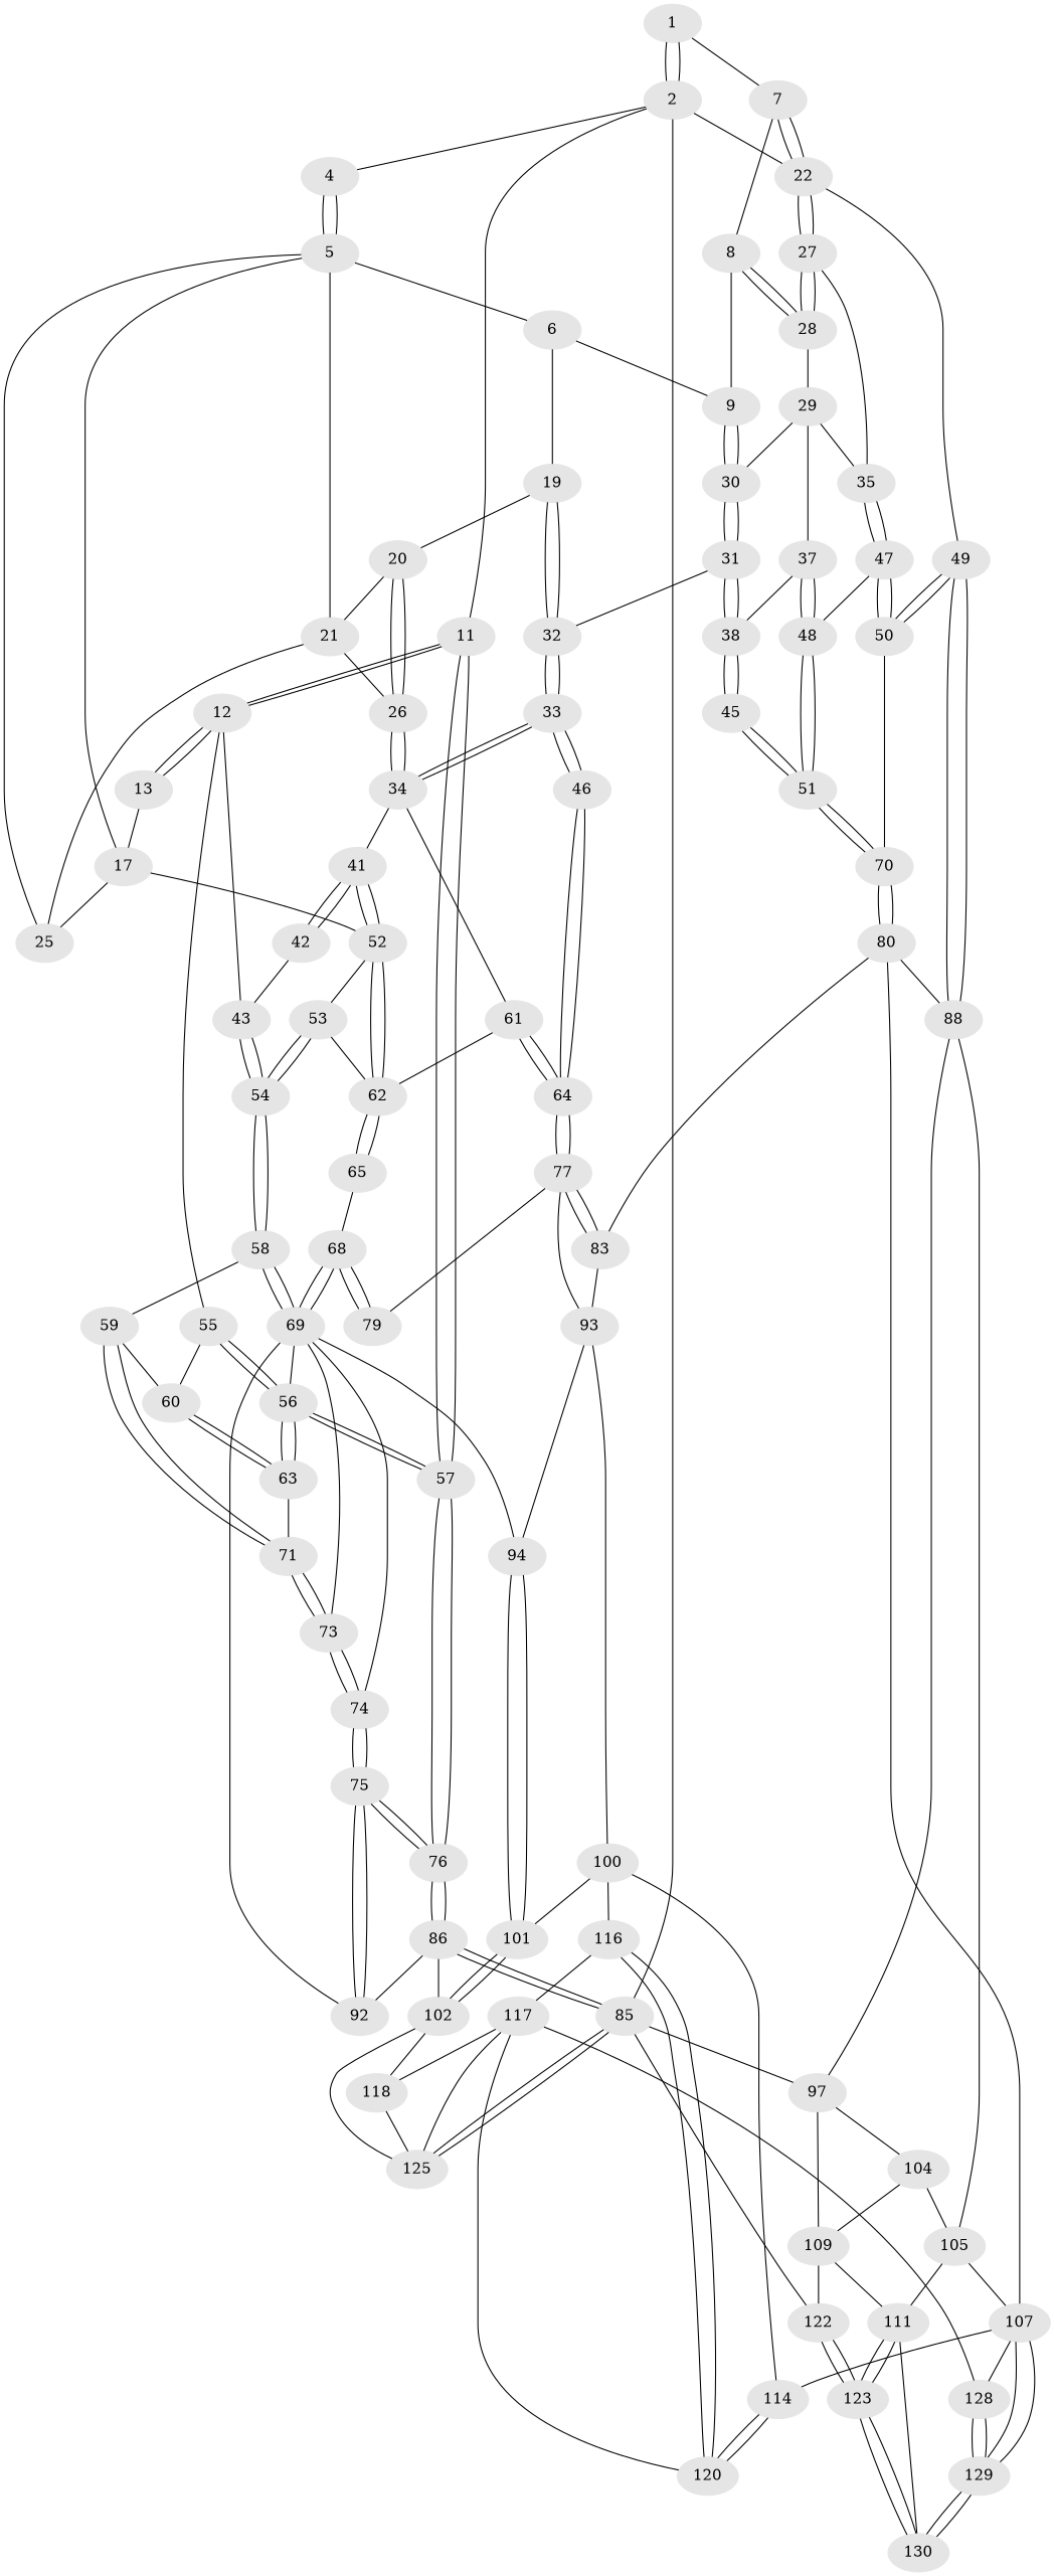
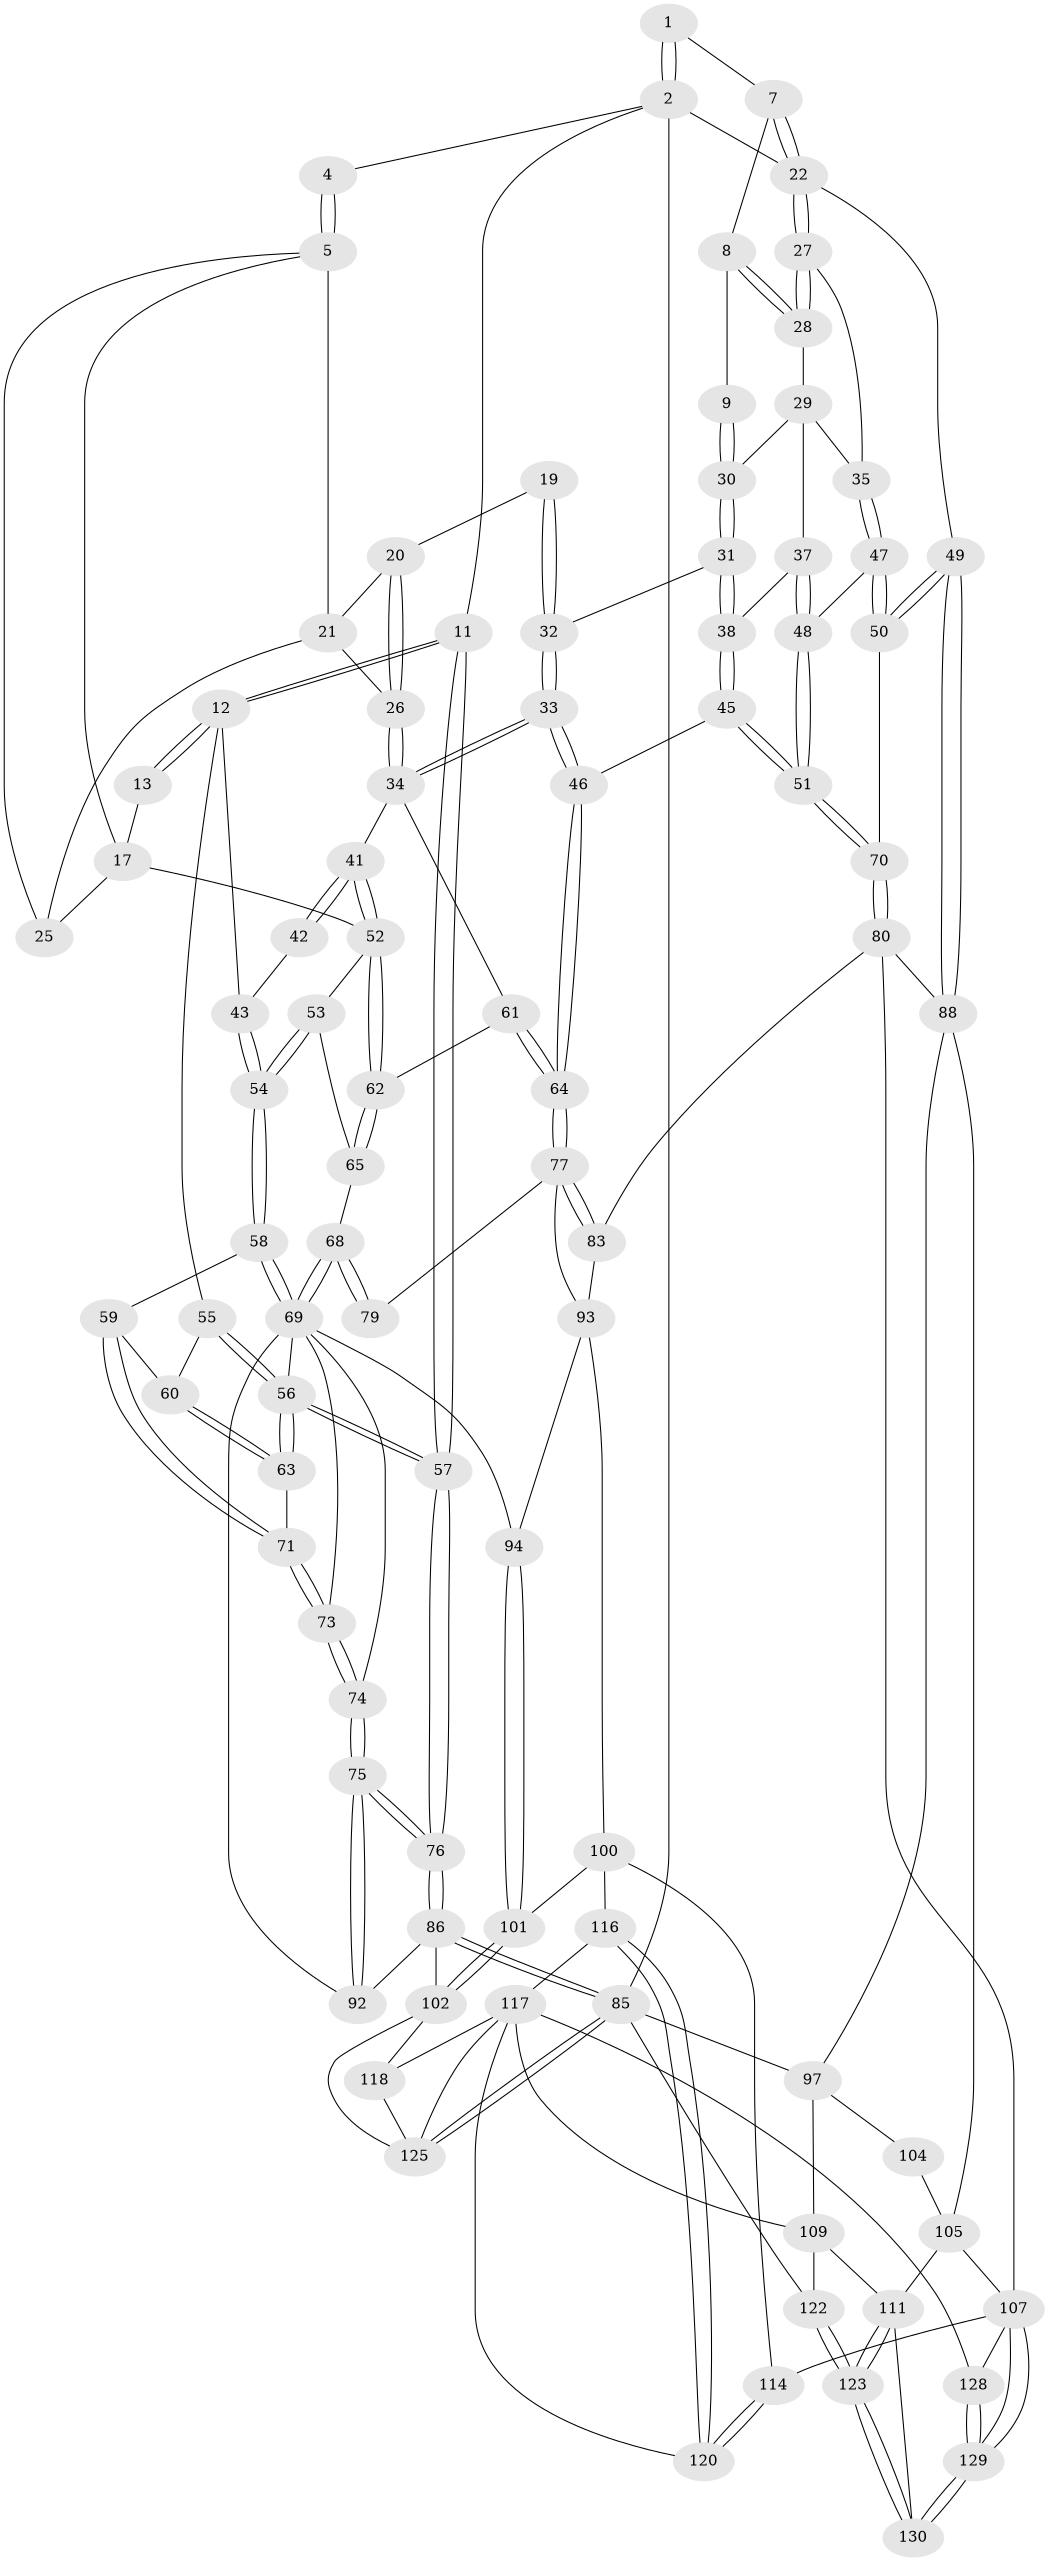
  graph {
    node [color=gray90 style=filled]
    2 [super="+3"]
    1
    7
    4
    11
    22 [super="+23"]
    n7 [label=85 super="+96"]
    8
    5 [super="+15"]
    12 [super="+44"]
    57
    27
    49
    97 [super="+98"]
    122
    125 [super="+127"]
-   6 [super="+10"]
    17 [super="+39"]
    21 [super="+24"]
    25
    9
    19
    52
    26
    30
    20
    32
    28
    29 [super="+36"]
    31
    13 [super="+14+18"]
    43
    55
    76
    54
    56
    60
    42
    33
    34 [super="+40"]
    35
    50
    88 [super="+89"]
    41
    61
    47
    37
    38
    48
    45
    46
    64
    62
    51
    53
    58
    70
    77 [super="+78"]
    105 [super="+106"]
    80 [super="+81"]
    65 [super="+66"]
    68
    59
    69 [super="+72"]
    63
    71
    86 [super="+103"]
    73
    74
    92
    94
    79
    83
    93 [super="+95"]
    75
    101
    107 [super="+108"]
    102 [super="+119"]
    100 [super="+115"]
    114
    128
    129
    118
    104
    109 [super="+110"]
    123
    111 [super="+112"]
    116
    120
    117 [super="+124"]
    130
    2 -- 4
    2 -- 11
    2 -- 22
    2 -- n7 [weight=2]
    1 -- 2
    1 -- 2
    1 -- 7
    7 -- 22
    7 -- 22
    7 -- 8
    4 -- 5
    4 -- 5
    11 -- 12
    11 -- 12
    11 -- 57
    11 -- 57
    22 -- 27
    22 -- 27
    22 -- 49
    n7 -- 97
    n7 -- 122
    n7 -- 125
    n7 -- 125
    8 -- 9
    8 -- 28
    8 -- 28
-   5 -- 6
    5 -- 17
    5 -- 21
    5 -- 25
    12 -- 13
    12 -- 13
    12 -- 43
    12 -- 55
    57 -- 76
    57 -- 76
    27 -- 28
    27 -- 28
    27 -- 35
    49 -- 50
    49 -- 50
    49 -- 88
    49 -- 88
    97 -- 104
    97 -- 109 [weight=2]
    122 -- 123
    122 -- 123
-   6 -- 9
-   6 -- 19
    17 -- 25
    17 -- 52
    21 -- 25
    21 -- 26
    9 -- 30
    9 -- 30
    19 -- 20
    19 -- 32
    19 -- 32
    52 -- 62
    52 -- 62
    52 -- 53
    26 -- 34
    26 -- 34
    30 -- 31
    30 -- 31
    20 -- 21
    20 -- 26
    20 -- 26
    32 -- 33
    32 -- 33
    28 -- 29
    29 -- 30
    29 -- 35
    29 -- 37
    31 -- 32
    31 -- 38
    31 -- 38
    13 -- 17
    43 -- 54
    43 -- 54
    55 -- 56
    55 -- 56
    55 -- 60
    76 -- 86
    76 -- 86
    54 -- 58
    54 -- 58
    56 -- 57
    56 -- 57
    56 -- 63
    56 -- 63
    60 -- 63
    60 -- 63
    42 -- 43
    33 -- 34
    33 -- 34
    33 -- 46
    33 -- 46
    34 -- 41
    34 -- 61
    35 -- 47
    35 -- 47
    50 -- 70
    88 -- 97
    88 -- 105
    41 -- 52
    41 -- 52
    41 -- 42
    41 -- 42
    61 -- 64
    61 -- 64
    61 -- 62
    47 -- 50
    47 -- 50
    47 -- 48
    37 -- 38
    37 -- 48
    37 -- 48
    38 -- 45
    38 -- 45
    48 -- 51
    48 -- 51
+   45 -- 46
    45 -- 51
    45 -- 51
    46 -- 64
    46 -- 64
    64 -- 77
    64 -- 77
    62 -- 65
    62 -- 65
    51 -- 70
    51 -- 70
    53 -- 54
    53 -- 54
-   53 -- 62
+   53 -- 65
    58 -- 59
    58 -- 69
    58 -- 69
    70 -- 80
    70 -- 80
    77 -- 79
    77 -- 83
    77 -- 83
    77 -- 93
    105 -- 107
    105 -- 111
    80 -- 88 [weight=2]
    80 -- 83
    80 -- 107
    65 -- 68
    68 -- 69
    68 -- 69
    68 -- 79
    68 -- 79
    59 -- 60
    59 -- 71
    59 -- 71
    69 -- 56
    69 -- 73
    69 -- 74
    69 -- 92
    69 -- 94
    63 -- 71
    71 -- 73
    71 -- 73
    86 -- n7
    86 -- n7
    86 -- 92
    86 -- 102
    73 -- 74
    73 -- 74
    74 -- 75
    74 -- 75
    94 -- 101
    94 -- 101
    83 -- 93
    93 -- 94
    93 -- 100
    75 -- 76
    75 -- 76
    75 -- 92
    75 -- 92
    101 -- 102
    101 -- 102
    107 -- 114
    107 -- 128
    107 -- 129
    107 -- 129
    102 -- 125
    102 -- 118
    100 -- 101
    100 -- 114
    100 -- 116
    114 -- 120
    114 -- 120
    128 -- 129
    128 -- 129
    129 -- 130
    129 -- 130
    118 -- 125
    104 -- 105
-   104 -- 109
+   117 -- 109
    109 -- 122
    109 -- 111
    123 -- 130
    123 -- 130
    111 -- 123
    111 -- 123
    111 -- 130
    116 -- 120
    116 -- 120
    116 -- 117
    117 -- 125
    117 -- 128
    117 -- 118
    117 -- 120
  }
